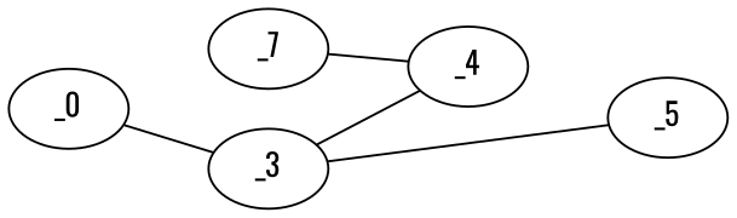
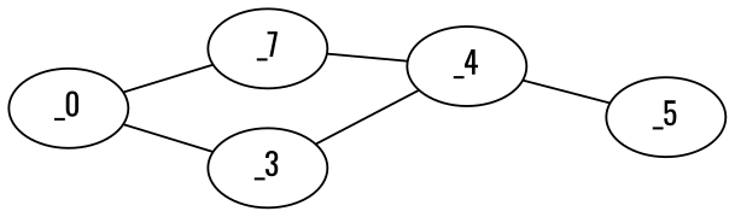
  graph {
    fontname=Oswald
    rankdir=LR
    node [fontname=Oswald]
    edge [fontname=Oswald]
    _0 [x=2.36459 y=0.586424]
    n2 [label=_7 x=0.965225 y=0.831868]
    _3 [x=-0.0786908 y=1.20669]
    _4 [x=1.88 y=1.75]
    _5 [x=0.712579 y=0.682549]
+   _0 -- n2
    _0 -- _3
    n2 -- _4
    _3 -- _4
-   _3 -- _5
+   _4 -- _5
  }
